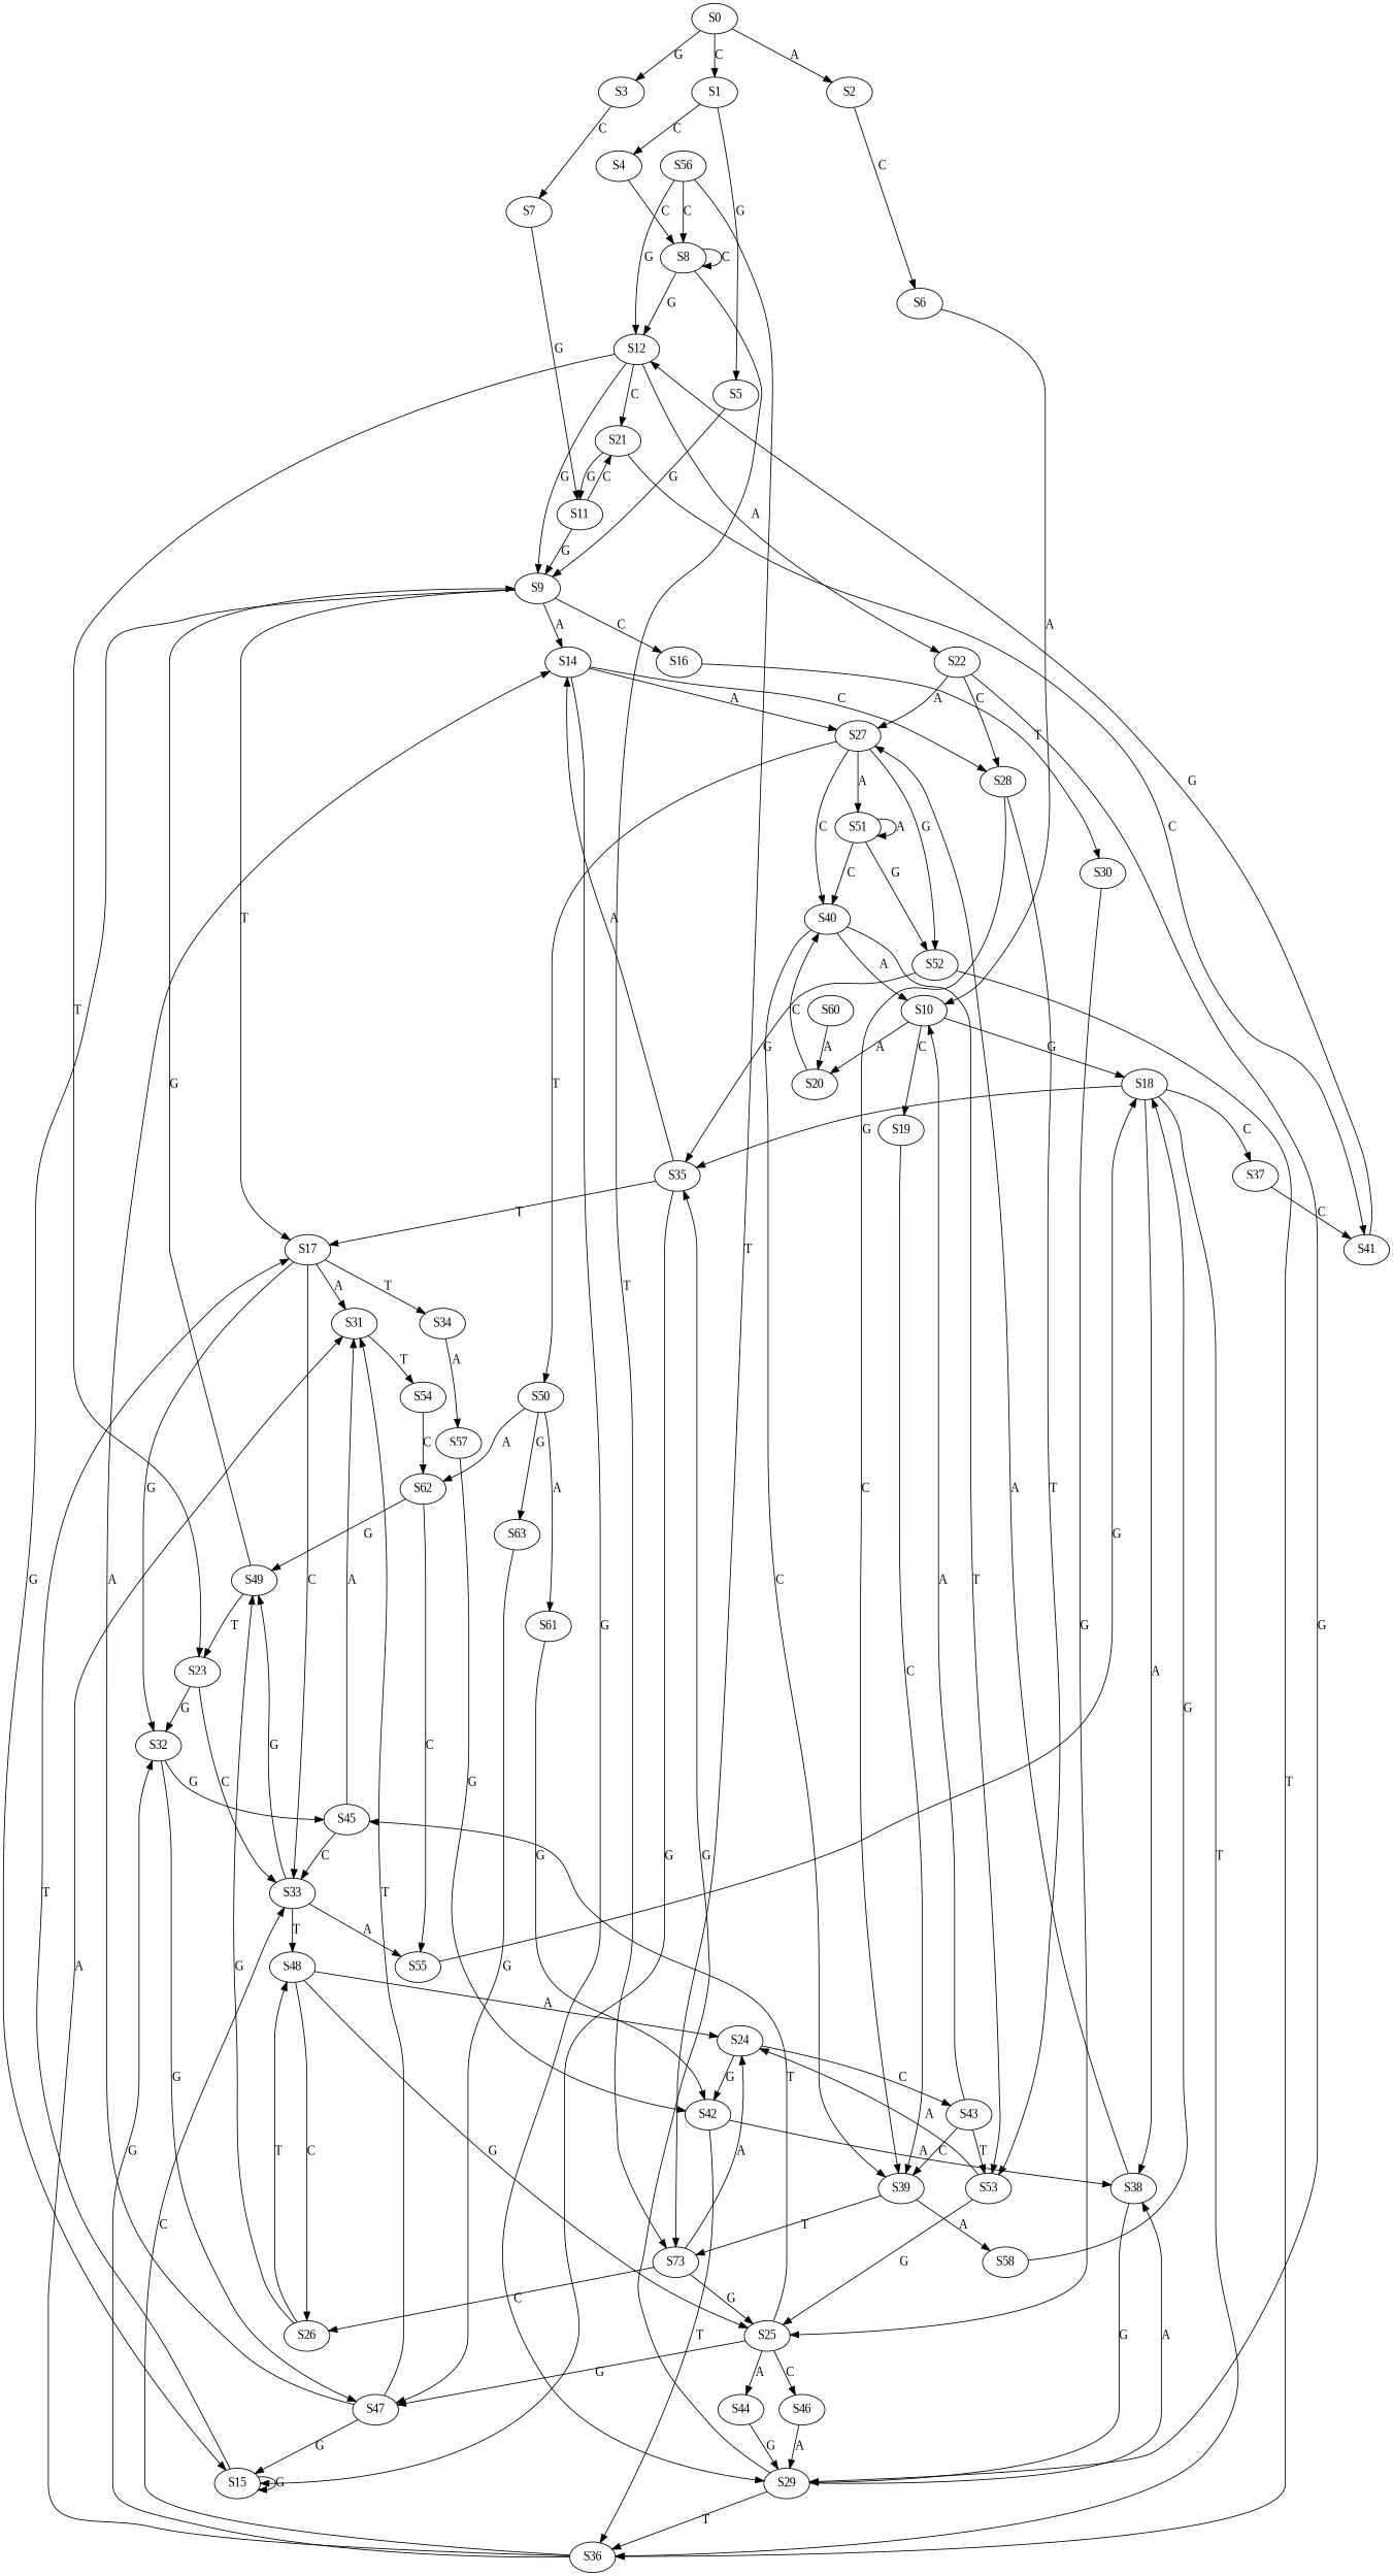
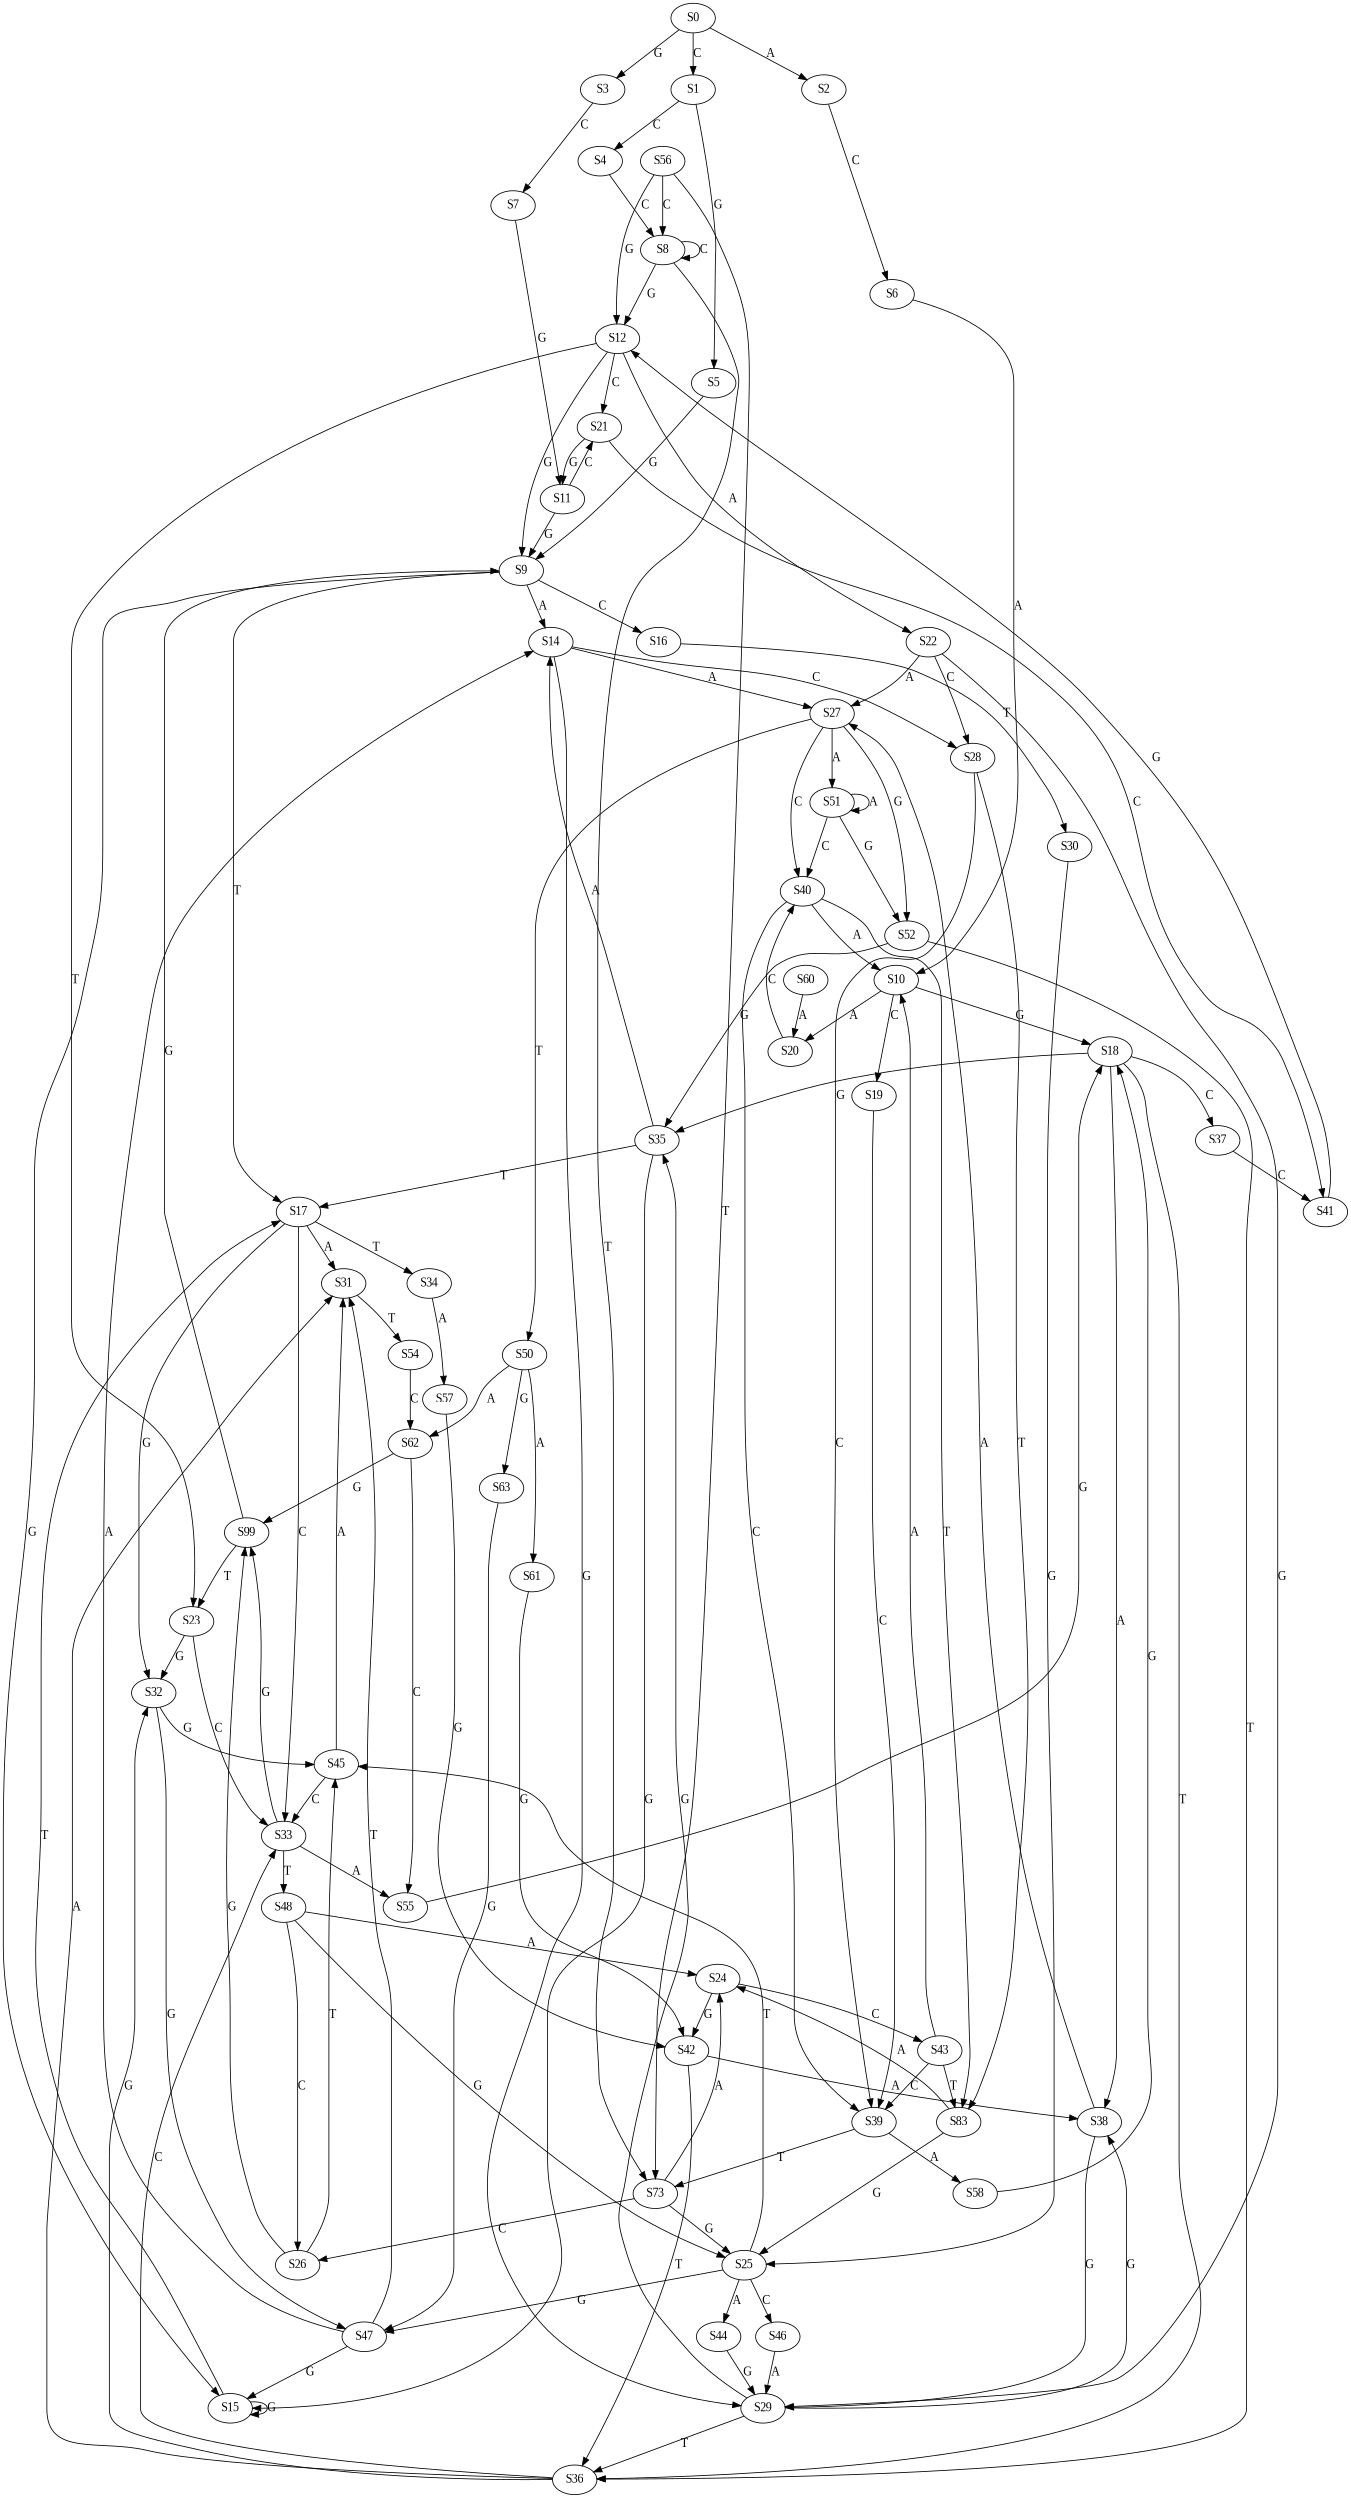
  strict digraph {
    fontname="Liberation Serif"
    node [fontname="Liberation Serif"]
    edge [fontname="Liberation Serif"]
    S0
    S1
    S2
    S3
    S4
    S5
    S6
    S7
    S8
    S9
    S10
    S11
    S12
    n14 [label=S73]
    S14
    S15
    S16
    S17
    S18
    S19
    S20
    S21
    S22
    S23
    S24
    S25
    S26
    S27
    S28
    S29
    S30
    S31
    S32
    S33
    S34
    S35
    S36
    S37
    S38
    S39
    S40
    S41
    S42
    S43
    S44
    S45
    S46
    S47
    S48
-   S49
+   S49 [label=S99]
    S50
    S51
    S52
-   S53
+   S53 [label=S83]
    S54
    S55
    S57
    S58
    S61
    S62
    S63
    S56
    S60
    S0 -> S1 [label=C]
    S0 -> S2 [label=A]
    S0 -> S3 [label=G]
    S1 -> S4 [label=C]
    S1 -> S5 [label=G]
    S2 -> S6 [label=C]
    S3 -> S7 [label=C]
    S4 -> S8 [label=C]
    S5 -> S9 [label=G]
    S6 -> S10 [label=A]
    S7 -> S11 [label=G]
    S8 -> S8 [label=C]
    S8 -> S12 [label=G]
    S8 -> n14 [label=T]
    S9 -> S14 [label=A]
    S9 -> S15 [label=G]
    S9 -> S16 [label=C]
    S9 -> S17 [label=T]
    S10 -> S18 [label=G]
    S10 -> S19 [label=C]
    S10 -> S20 [label=A]
    S11 -> S9 [label=G]
    S11 -> S21 [label=C]
    S12 -> S9 [label=G]
    S12 -> S21 [label=C]
    S12 -> S22 [label=A]
    S12 -> S23 [label=T]
    n14 -> S24 [label=A]
    n14 -> S25 [label=G]
    n14 -> S26 [label=C]
    S14 -> S27 [label=A]
    S14 -> S28 [label=C]
    S14 -> S29 [label=G]
    S15 -> S15 [label=G]
    S15 -> S17 [label=T]
    S16 -> S30 [label=T]
    S17 -> S31 [label=A]
    S17 -> S32 [label=G]
    S17 -> S33 [label=C]
    S17 -> S34 [label=T]
    S18 -> S35 [label=G]
    S18 -> S36 [label=T]
    S18 -> S37 [label=C]
    S18 -> S38 [label=A]
    S19 -> S39 [label=C]
    S20 -> S40 [label=C]
    S21 -> S11 [label=G]
    S21 -> S41 [label=C]
    S22 -> S27 [label=A]
    S22 -> S28 [label=C]
    S22 -> S29 [label=G]
    S23 -> S32 [label=G]
    S23 -> S33 [label=C]
    S24 -> S42 [label=G]
    S24 -> S43 [label=C]
    S25 -> S44 [label=A]
    S25 -> S45 [label=T]
    S25 -> S46 [label=C]
    S25 -> S47 [label=G]
-   S26 -> S48 [label=T]
+   S26 -> S45 [label=T]
    S26 -> S49 [label=G]
    S27 -> S40 [label=C]
    S27 -> S50 [label=T]
    S27 -> S51 [label=A]
    S27 -> S52 [label=G]
    S28 -> S39 [label=C]
    S28 -> S53 [label=T]
    S29 -> S35 [label=G]
    S29 -> S36 [label=T]
-   S29 -> S38 [label=A]
+   S29 -> S38 [label=G]
    S30 -> S25 [label=G]
    S31 -> S54 [label=T]
    S32 -> S45 [label=G]
    S32 -> S47 [label=G]
    S33 -> S48 [label=T]
    S33 -> S49 [label=G]
    S33 -> S55 [label=A]
    S34 -> S57 [label=A]
    S35 -> S14 [label=A]
    S35 -> S15 [label=G]
    S35 -> S17 [label=T]
    S36 -> S31 [label=A]
    S36 -> S32 [label=G]
    S36 -> S33 [label=C]
    S37 -> S41 [label=C]
    S38 -> S27 [label=A]
    S38 -> S29 [label=G]
    S39 -> n14 [label=T]
    S39 -> S58 [label=A]
    S40 -> S10 [label=A]
    S40 -> S39 [label=C]
    S40 -> S53 [label=T]
    S41 -> S12 [label=G]
    S42 -> S36 [label=T]
    S42 -> S38 [label=A]
    S43 -> S10 [label=A]
    S43 -> S39 [label=C]
    S43 -> S53 [label=T]
    S44 -> S29 [label=G]
    S45 -> S31 [label=A]
    S45 -> S33 [label=C]
    S46 -> S29 [label=A]
    S47 -> S14 [label=A]
    S47 -> S15 [label=G]
    S47 -> S31 [label=T]
    S48 -> S24 [label=A]
    S48 -> S25 [label=G]
    S48 -> S26 [label=C]
    S49 -> S9 [label=G]
    S49 -> S23 [label=T]
    S50 -> S61 [label=A]
    S50 -> S62 [label=A]
    S50 -> S63 [label=G]
    S51 -> S40 [label=C]
    S51 -> S51 [label=A]
    S51 -> S52 [label=G]
    S52 -> S35 [label=G]
    S52 -> S36 [label=T]
    S53 -> S24 [label=A]
    S53 -> S25 [label=G]
    S54 -> S62 [label=C]
    S55 -> S18 [label=G]
    S57 -> S42 [label=G]
    S58 -> S18 [label=G]
    S61 -> S42 [label=G]
    S62 -> S49 [label=G]
    S62 -> S55 [label=C]
    S63 -> S47 [label=G]
    S56 -> S8 [label=C]
    S56 -> S12 [label=G]
    S56 -> n14 [label=T]
    S60 -> S20 [label=A]
  }
